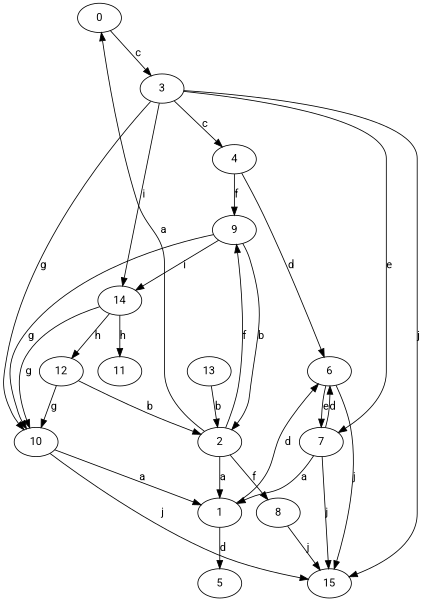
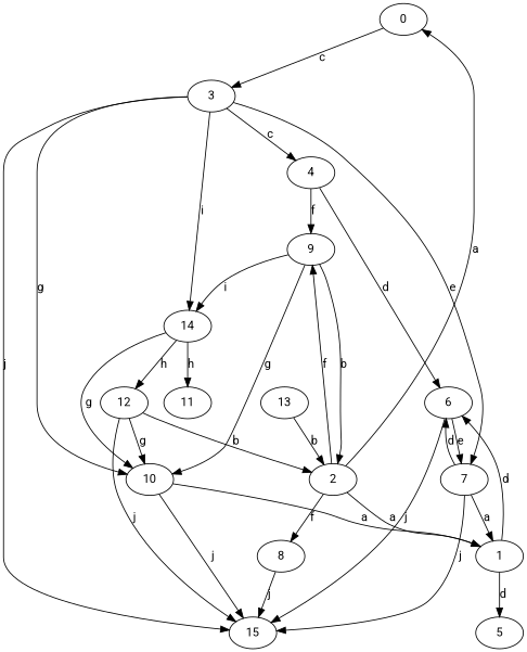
  strict digraph {
    fontname=Roboto
    node [fontname=Roboto]
    edge [fontname=Roboto]
    0
    3
    4
    7
    10
    14
    15
    1
    5
    6
    2
    8
    9
    13
    11
    12
    0 -> 3 [label=c]
    3 -> 4 [label=c]
    3 -> 7 [label=e]
    3 -> 10 [label=g]
    3 -> 14 [label=i]
    3 -> 15 [label=j]
    4 -> 6 [label=d]
    4 -> 9 [label=f]
    7 -> 15 [label=j]
    7 -> 1 [label=a]
    7 -> 6 [label=d]
    10 -> 15 [label=j]
    10 -> 1 [label=a]
    14 -> 10 [label=g]
    14 -> 11 [label=h]
    14 -> 12 [label=h]
    1 -> 5 [label=d]
    1 -> 6 [label=d]
    6 -> 7 [label=e]
    6 -> 15 [label=j]
    2 -> 0 [label=a]
    2 -> 1 [label=a]
    2 -> 8 [label=f]
    2 -> 9 [label=f]
    8 -> 15 [label=j]
    9 -> 10 [label=g]
    9 -> 14 [label=i]
    9 -> 2 [label=b]
    13 -> 2 [label=b]
    12 -> 10 [label=g]
+   12 -> 15 [label=j]
    12 -> 2 [label=b]
  }
